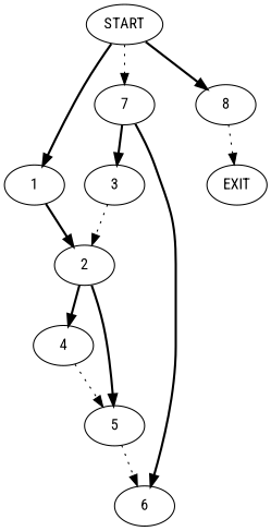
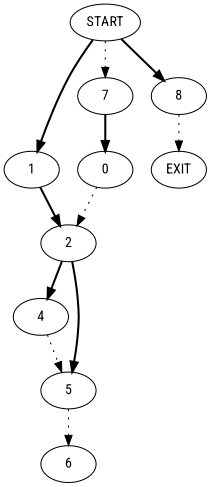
  digraph {
    fontname="Roboto Condensed"
    node [fontname="Roboto Condensed"]
    edge [fontname="Roboto Condensed" style=bold]
    n1 [label=START]
    1
    7
    8
    2
-   3
+   3 [label=0]
    6
    n8 [label=EXIT]
    4
    5
    n1 -> 1
    n1 -> 7 [style=dotted]
    n1 -> 8
    1 -> 2
    7 -> 3
-   7 -> 6
    8 -> n8 [style=dotted]
    2 -> 4
    2 -> 5
    3 -> 2 [style=dotted]
    4 -> 5 [style=dotted]
    5 -> 6 [style=dotted]
  }
